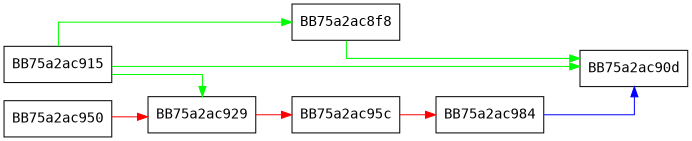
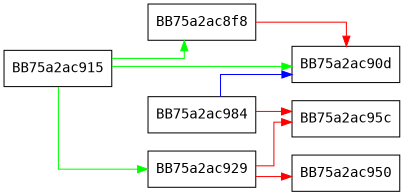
  digraph {
    fontname="DejaVu Sans Mono"
    rankdir=LR
    splines=ortho
    node [fontname="DejaVu Sans Mono" shape=box]
    edge [color=red fontname="DejaVu Sans Mono"]
    BB75a2ac8f8
    BB75a2ac90d
    BB75a2ac915
    BB75a2ac929
    BB75a2ac95c
    BB75a2ac950
    BB75a2ac984
-   BB75a2ac8f8 -> BB75a2ac90d [color=green]
+   BB75a2ac8f8 -> BB75a2ac90d
    BB75a2ac915 -> BB75a2ac8f8 [color=green]
    BB75a2ac915 -> BB75a2ac90d [color=green]
    BB75a2ac915 -> BB75a2ac929 [color=green]
    BB75a2ac929 -> BB75a2ac95c
-   BB75a2ac950 -> BB75a2ac929
-   BB75a2ac95c -> BB75a2ac984
+   BB75a2ac929 -> BB75a2ac950
+   BB75a2ac984 -> BB75a2ac95c
    BB75a2ac984 -> BB75a2ac90d [color=blue]
  }
